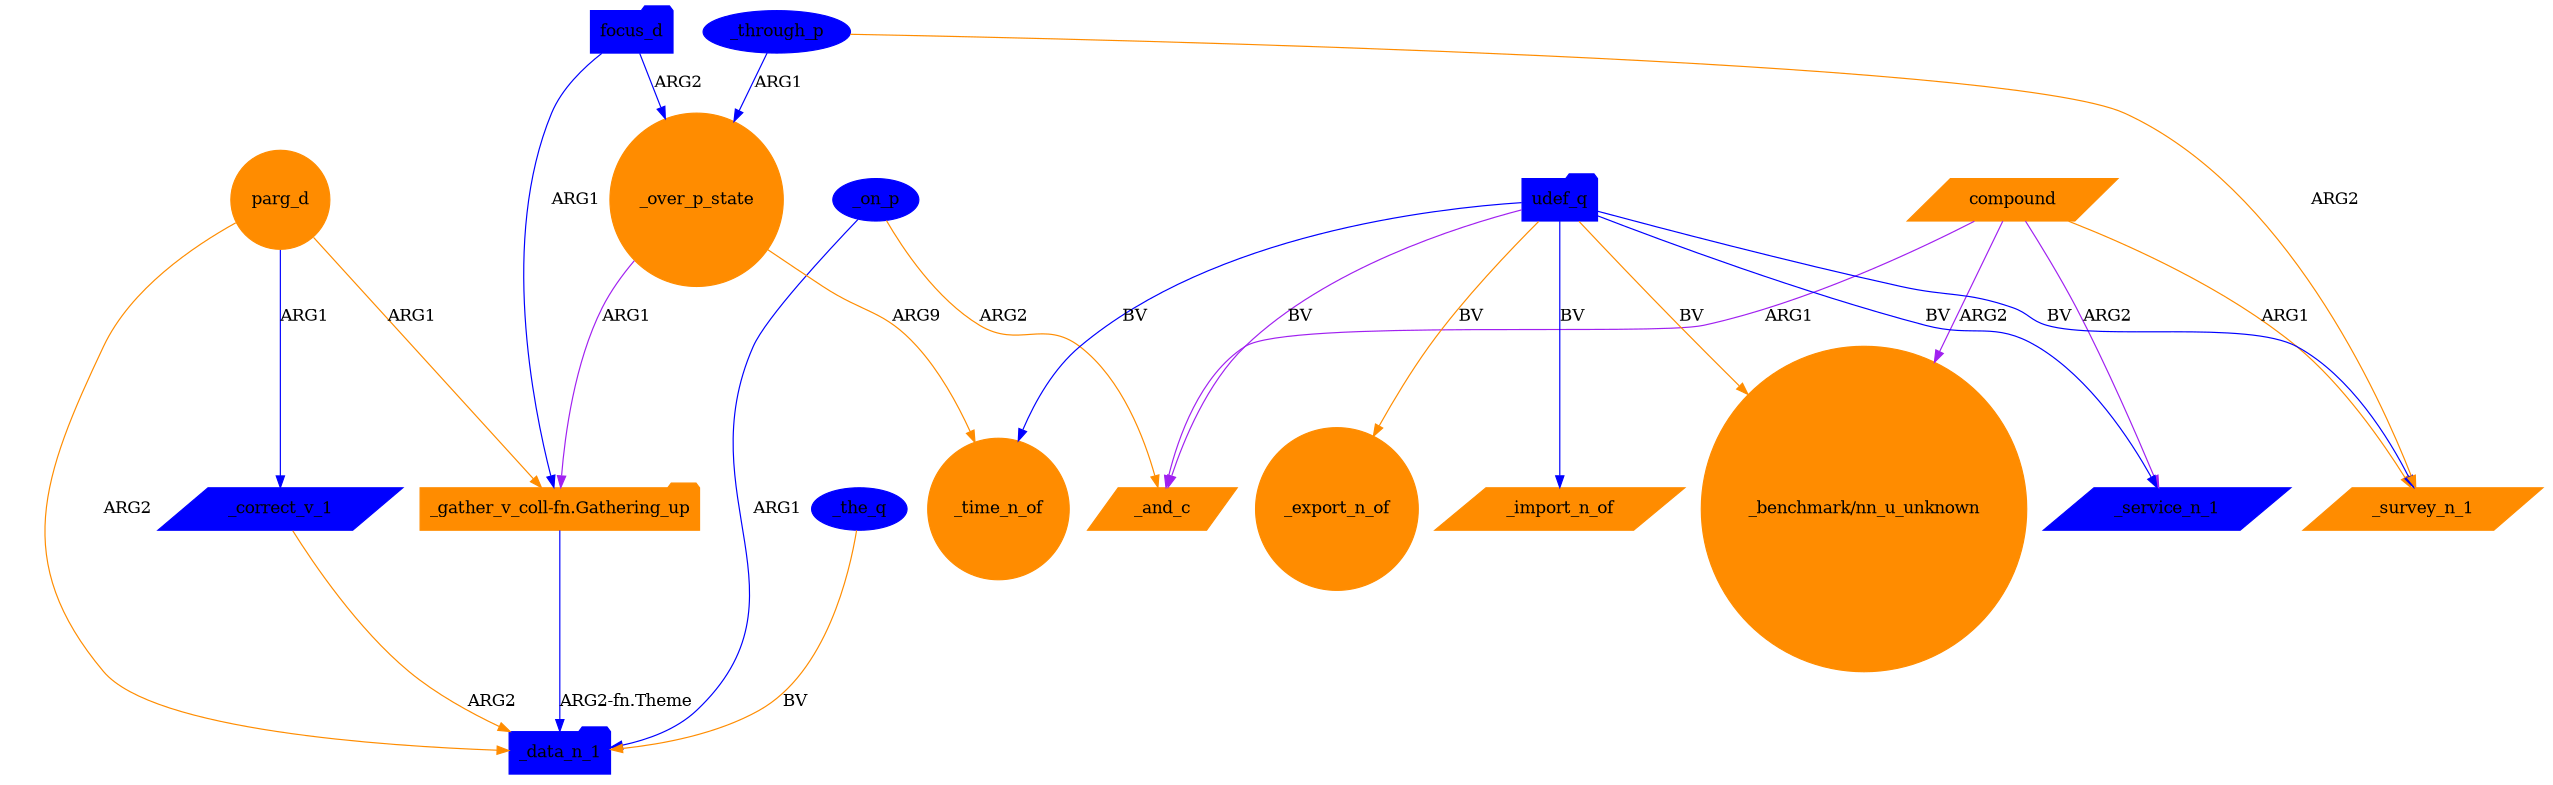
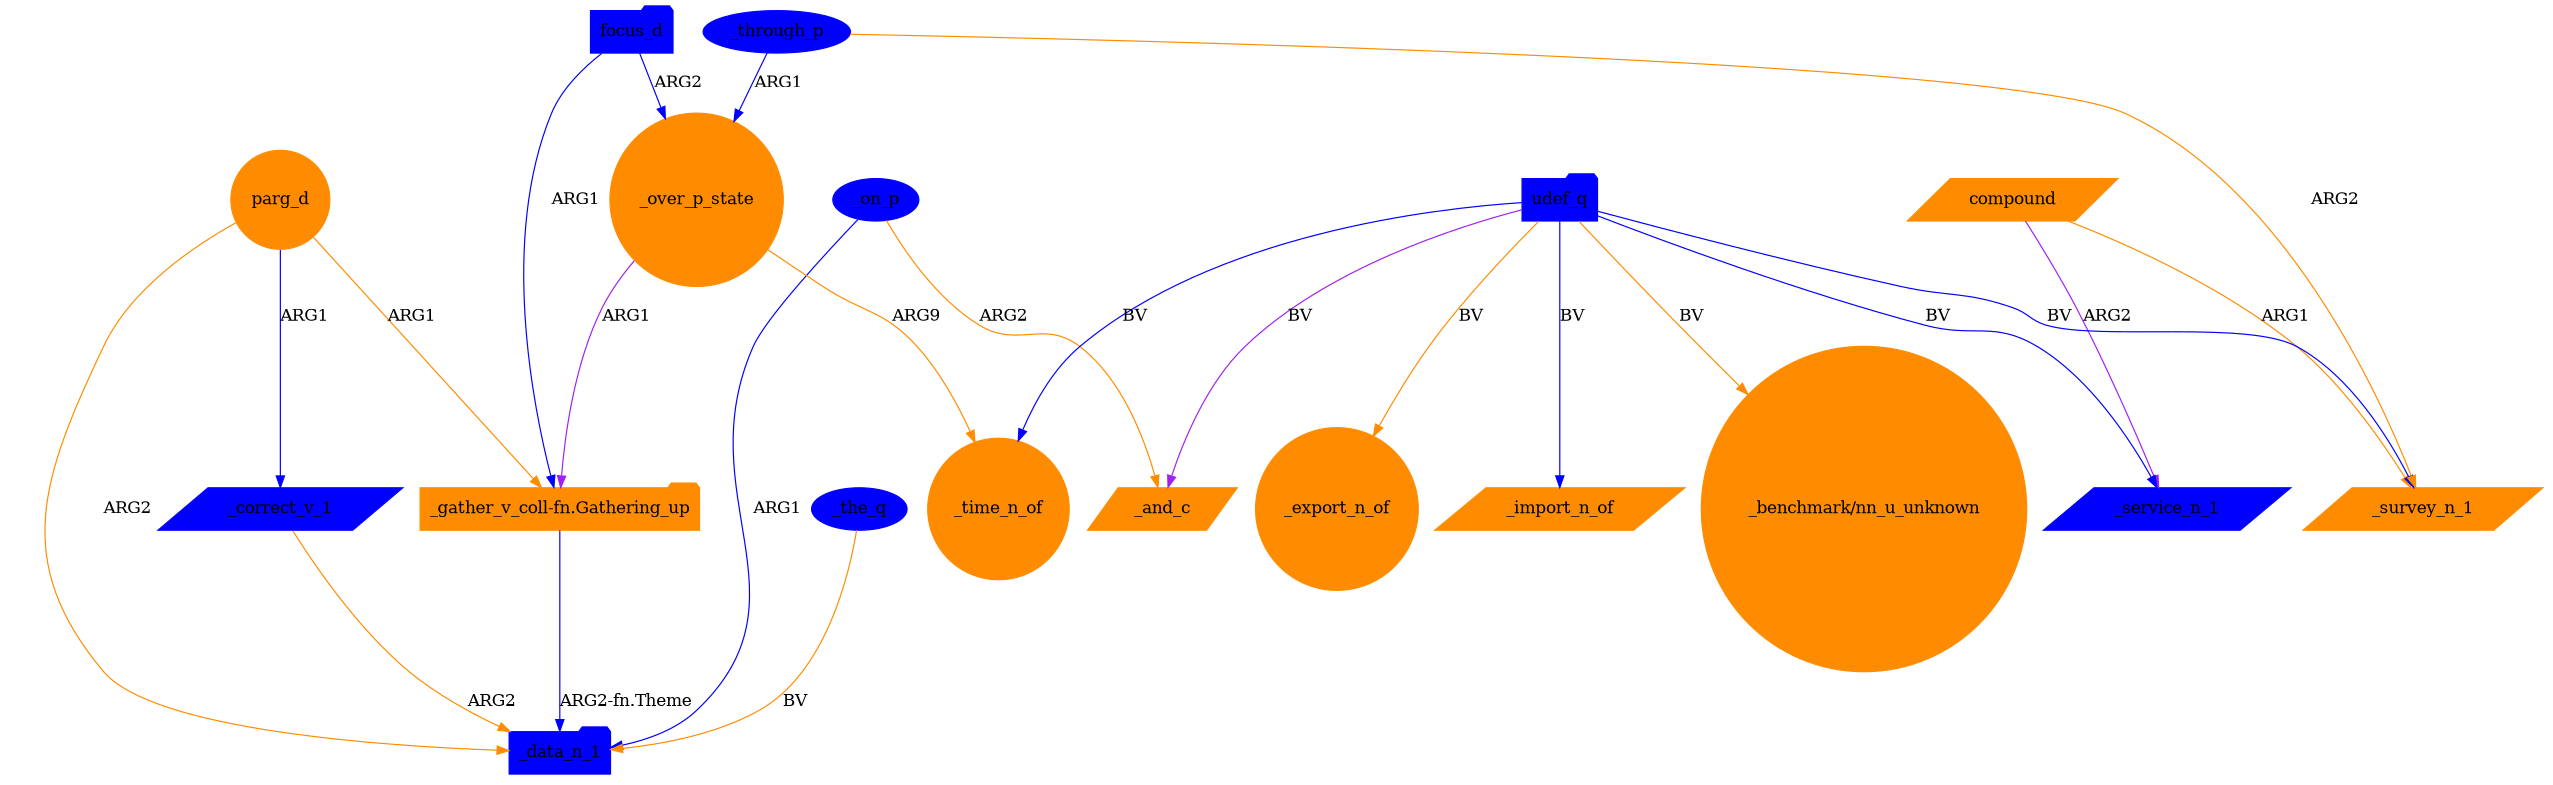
  digraph {
    node [color=darkorange shape=parallelogram style=filled]
    edge [color=blue]
    _on_p [color=blue shape=ellipse]
    _data_n_1 [color=blue shape=folder]
    _and_c
    compound
    _service_n_1 [color=blue]
    _survey_n_1
    "_benchmark/nn_u_unknown" [shape=circle]
    udef_q [color=blue shape=folder]
    _time_n_of [shape=circle]
    _export_n_of [shape=circle]
    _import_n_of
    focus_d [color=blue shape=folder]
    _over_p_state [shape=circle]
    "_gather_v_coll-fn.Gathering_up" [shape=folder]
    parg_d [shape=circle]
    _correct_v_1 [color=blue]
    _through_p [color=blue shape=ellipse]
    _the_q [color=blue shape=ellipse]
    _on_p -> _data_n_1 [label=ARG1]
    _on_p -> _and_c [color=darkorange label=ARG2]
-   compound -> _and_c [color=purple label=ARG1]
    compound -> _service_n_1 [color=purple label=ARG2]
    compound -> _survey_n_1 [color=darkorange label=ARG1]
-   compound -> "_benchmark/nn_u_unknown" [color=purple label=ARG2]
    udef_q -> _and_c [color=purple label=BV]
    udef_q -> _service_n_1 [label=BV]
    udef_q -> _survey_n_1 [label=BV]
    udef_q -> "_benchmark/nn_u_unknown" [color=darkorange label=BV]
    udef_q -> _time_n_of [label=BV]
    udef_q -> _export_n_of [color=darkorange label=BV]
    udef_q -> _import_n_of [label=BV]
    focus_d -> _over_p_state [label=ARG2]
    focus_d -> "_gather_v_coll-fn.Gathering_up" [label=ARG1]
    _over_p_state -> _time_n_of [color=darkorange label=ARG9]
    _over_p_state -> "_gather_v_coll-fn.Gathering_up" [color=purple label=ARG1]
    "_gather_v_coll-fn.Gathering_up" -> _data_n_1 [label="ARG2-fn.Theme"]
    parg_d -> _data_n_1 [color=darkorange label=ARG2]
    parg_d -> "_gather_v_coll-fn.Gathering_up" [color=darkorange label=ARG1]
    parg_d -> _correct_v_1 [label=ARG1]
    _correct_v_1 -> _data_n_1 [color=darkorange label=ARG2]
    _through_p -> _survey_n_1 [color=darkorange label=ARG2]
    _through_p -> _over_p_state [label=ARG1]
    _the_q -> _data_n_1 [color=darkorange label=BV]
  }
